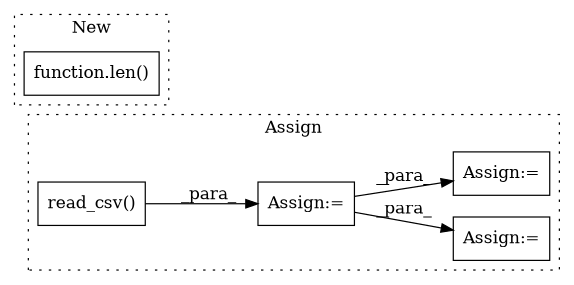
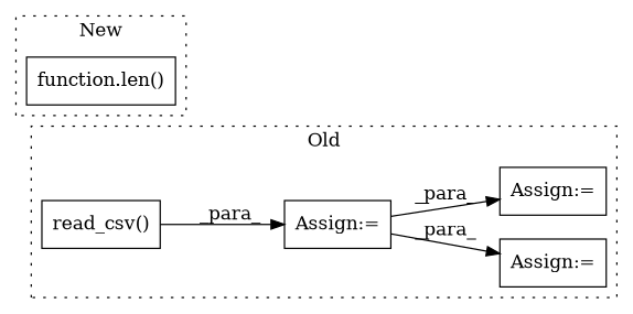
  digraph {
    rankdir=LR
    node [a=68 l=3 shape=box]
    n1 [a=75 l="12,99" label="read_csv()" s="19219,19236"]
    n2 [label="Assign:=" s=19477]
    n3 [label="Assign:=" s=19216]
    n4 [label="Assign:=" s=19358]
    n5 [a=75 l="4,1" label="function.len()" s="20731,20737"]
    subgraph cluster_1 {
-     label=Assign
+     label=Old
      style=dotted
      n1
      n2
      n3
      n4
    }
    subgraph cluster_2 {
      label=New
      style=dotted
      n5
    }
    n1 -> n3 [label=_para_]
    n3 -> n2 [label=_para_]
    n3 -> n4 [label=_para_]
  }
